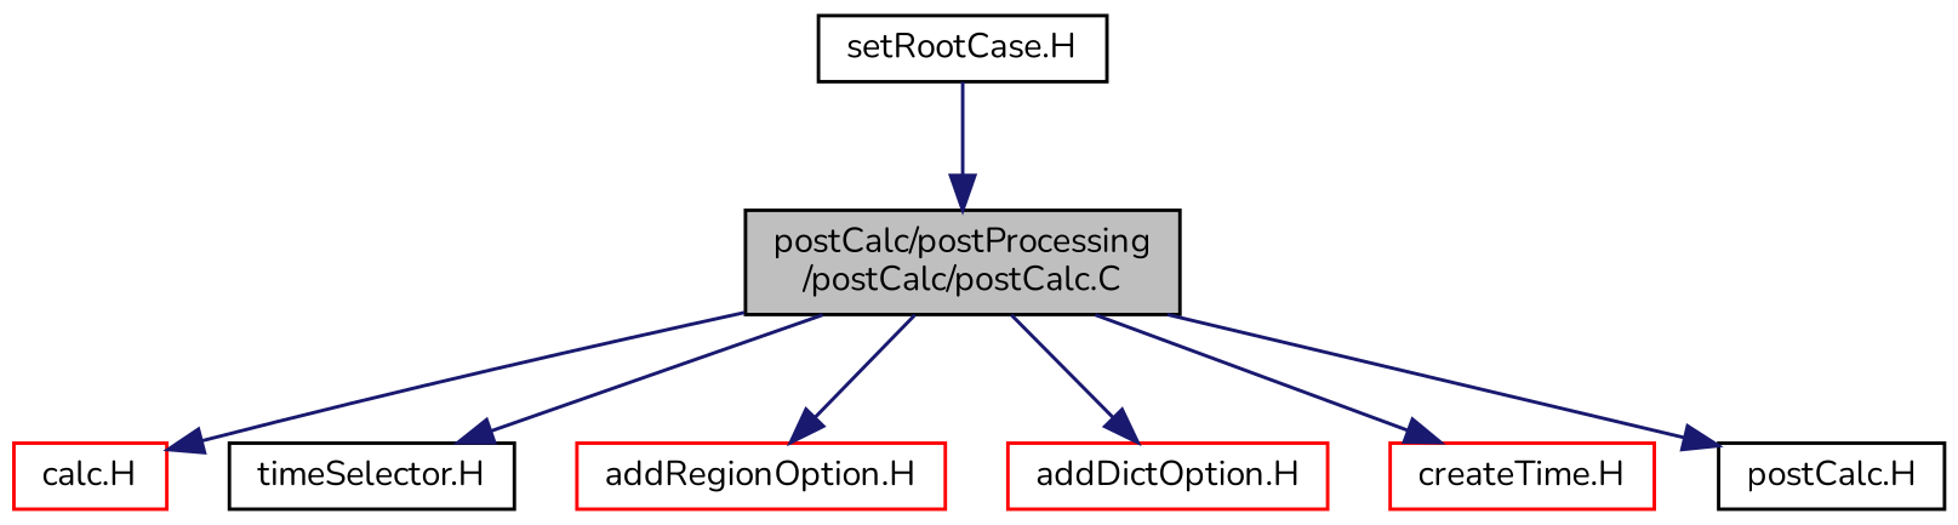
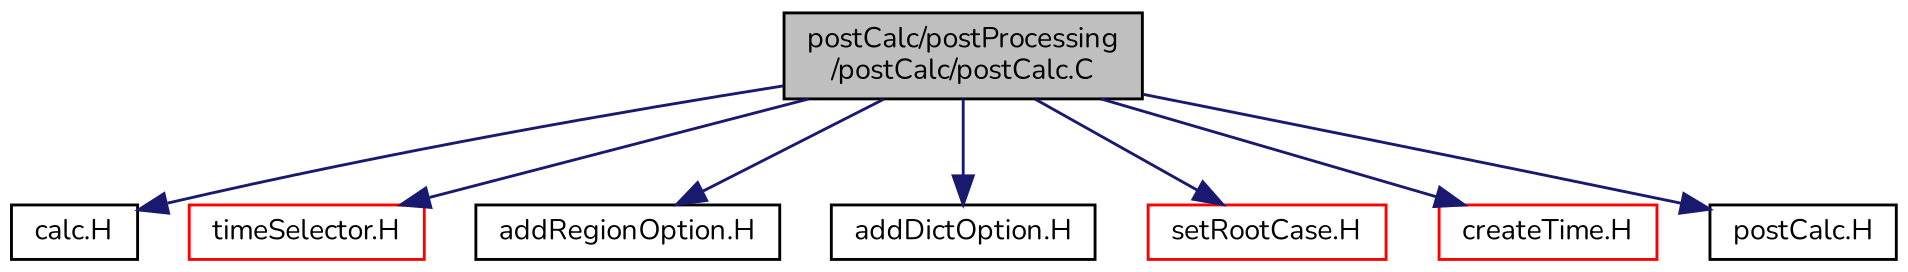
  digraph {
    fontname=Nunito
    node [color=black fontname=Nunito fontsize=10 shape=record]
    edge [color=midnightblue fontname=Nunito fontsize=10 labelfontname=Helvetica labelfontsize=10 style=solid]
    n1 [fillcolor=grey75 fontcolor=black height=0.2 label="postCalc/postProcessing\l/postCalc/postCalc.C" style=filled width=0.4]
-   n2 [color=red height=0.2 label="calc.H" width=0.4]
-   n3 [height=0.2 label="timeSelector.H" width=0.4]
-   n4 [color=red height=0.2 label="addRegionOption.H" width=0.4]
-   n5 [color=red height=0.2 label="addDictOption.H" width=0.4]
-   n6 [height=0.2 label="setRootCase.H" width=0.4]
+   n2 [height=0.2 label="calc.H" width=0.4]
+   n3 [color=red height=0.2 label="timeSelector.H" width=0.4]
+   n4 [height=0.2 label="addRegionOption.H" width=0.4]
+   n5 [height=0.2 label="addDictOption.H" width=0.4]
+   n6 [color=red height=0.2 label="setRootCase.H" width=0.4]
    n7 [color=red height=0.2 label="createTime.H" width=0.4]
    n8 [height=0.2 label="postCalc.H" width=0.4]
    n1 -> n2
    n1 -> n3
    n1 -> n4
    n1 -> n5
-   n6 -> n1
+   n1 -> n6
    n1 -> n7
    n1 -> n8
  }
